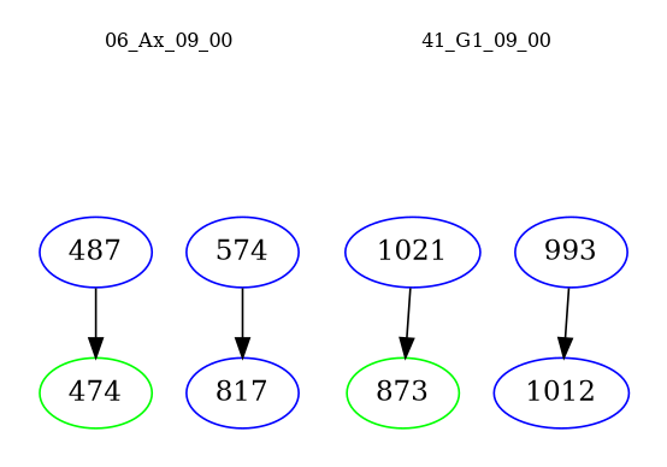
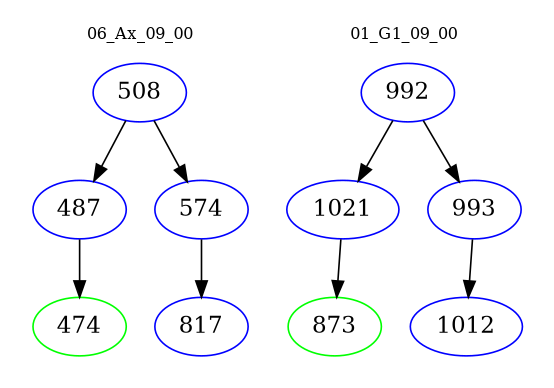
  digraph {
    node [color=blue]
    edge [color=black]
+   n1 [label=508]
    n2 [label=487]
    n3 [label=574]
    n4 [color=green label=474]
    n5 [label=817]
+   n6 [label=992]
    n7 [label=1021]
    n8 [label=993]
    n9 [color=green label=873]
    n10 [label=1012]
    subgraph cluster_1 {
      color=white
      fontsize=10
      label="06_Ax_09_00"
+     n1
      n2
      n3
      n4
      n5
    }
    subgraph cluster_2 {
      color=white
      fontsize=10
-     label="41_G1_09_00"
+     label="01_G1_09_00"
+     n6
      n7
      n8
      n9
      n10
    }
+   n1 -> n2
+   n1 -> n3
    n2 -> n4
    n3 -> n5
+   n6 -> n7
+   n6 -> n8
    n7 -> n9
    n8 -> n10
  }
